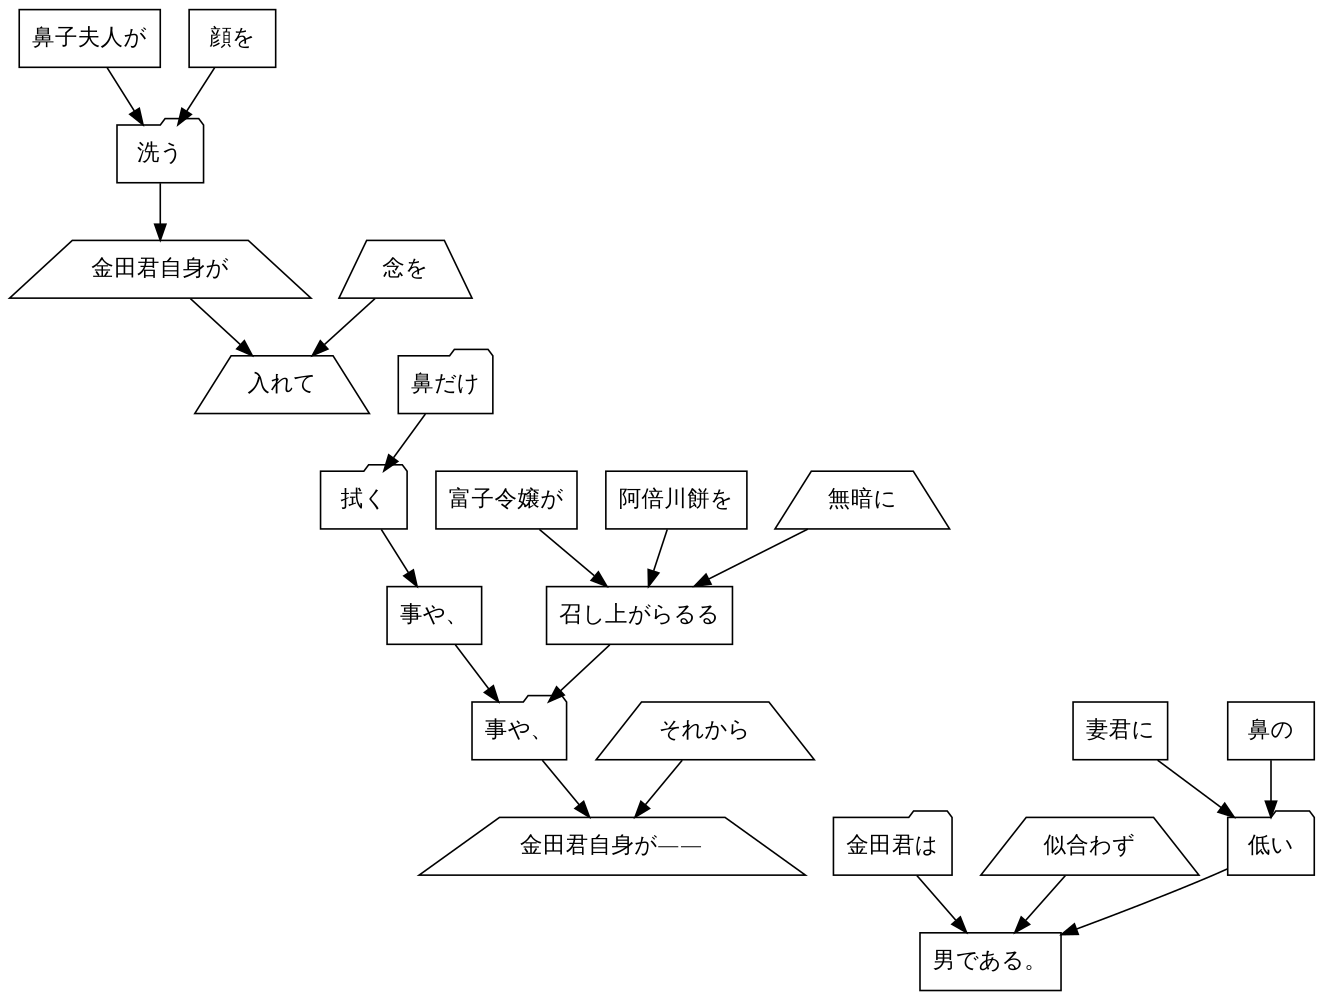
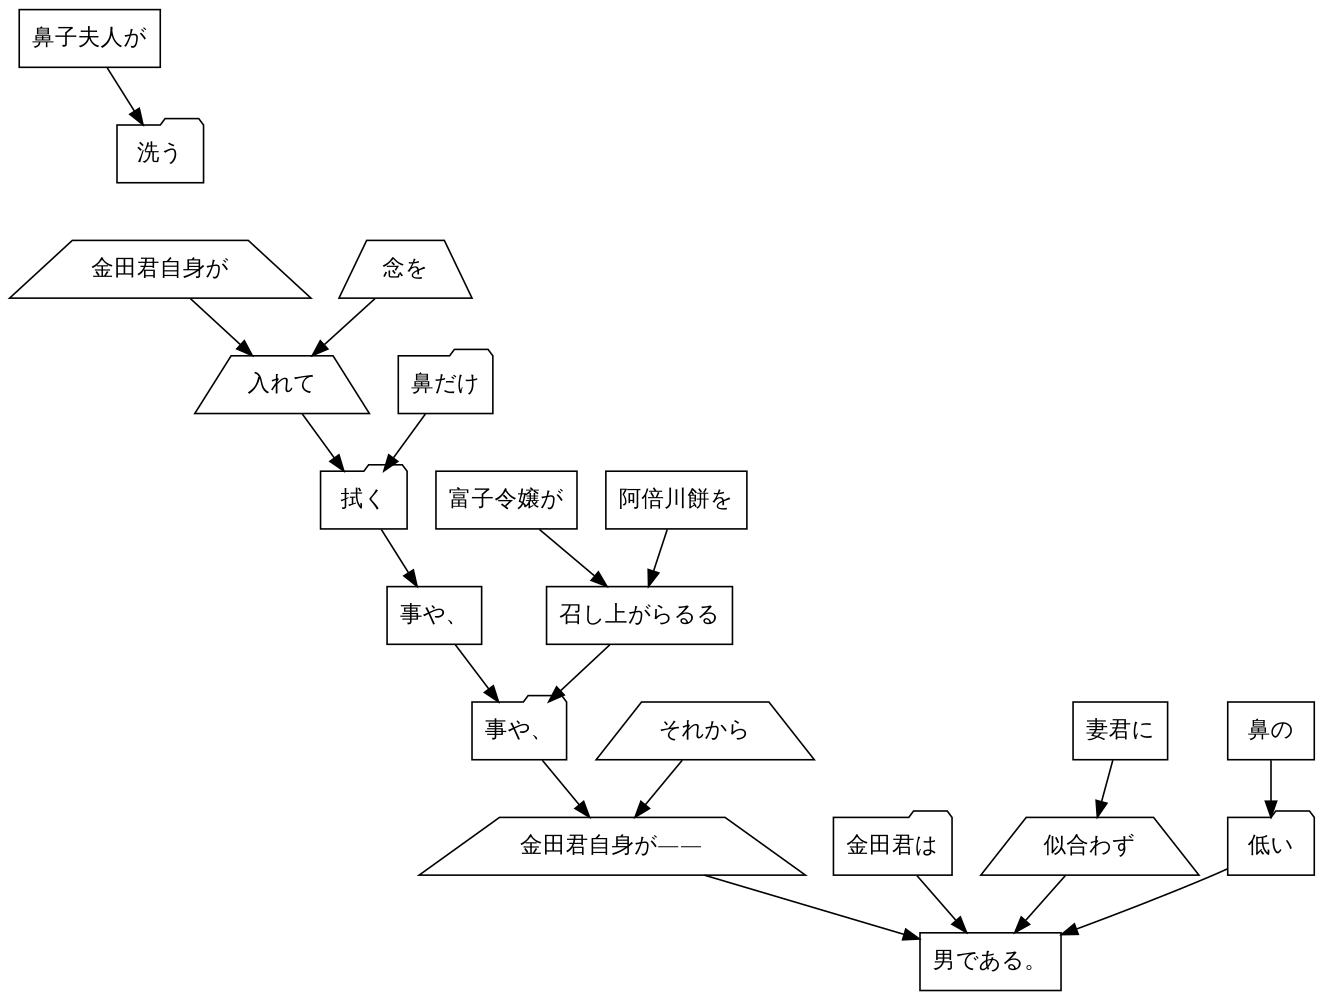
  digraph {
    node [shape=box]
    n1 [label="鼻子夫人が"]
    n2 [label="洗う" shape=folder]
    n3 [label="金田君自身が" shape=trapezium]
-   n4 [label="顔を"]
    n5 [label="入れて" shape=trapezium]
    n6 [label="拭く" shape=folder]
    n7 [label="念を" shape=trapezium]
    n8 [label="事や、"]
    n9 [label="鼻だけ" shape=folder]
    n10 [label="事や、" shape=folder]
    n11 [label="金田君自身が——" shape=trapezium]
    n12 [label="富子令嬢が"]
    n13 [label="召し上がらるる"]
    n14 [label="阿倍川餅を"]
-   n15 [label="無暗に" shape=trapezium]
    n16 [label="男である。"]
    n17 [label="それから" shape=trapezium]
    n18 [label="金田君は" shape=folder]
    n19 [label="妻君に"]
    n20 [label="似合わず" shape=trapezium]
    n21 [label="鼻の"]
    n22 [label="低い" shape=folder]
    n1 -> n2
-   n2 -> n3
    n3 -> n5
-   n4 -> n2
+   n5 -> n6
    n6 -> n8
    n7 -> n5
    n8 -> n10
    n9 -> n6
    n10 -> n11
+   n11 -> n16
    n12 -> n13
    n13 -> n10
    n14 -> n13
-   n15 -> n13
    n17 -> n11
    n18 -> n16
-   n19 -> n22
+   n19 -> n20
    n20 -> n16
    n21 -> n22
    n22 -> n16
  }
